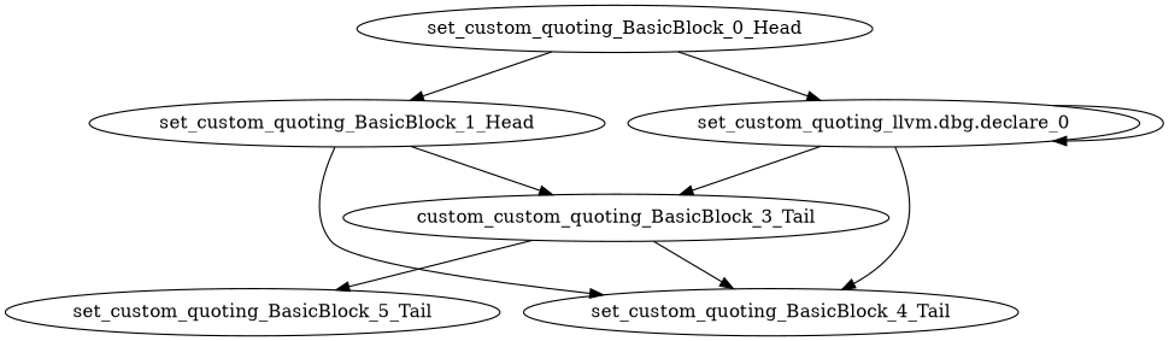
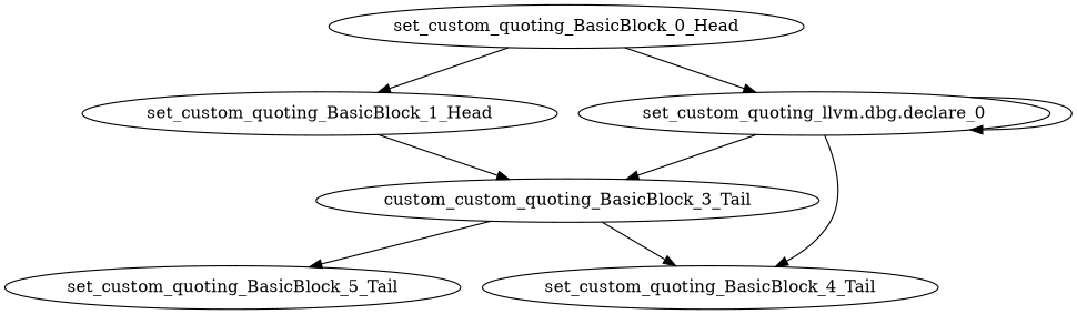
  digraph {
    "set_custom_quoting_llvm.dbg.declare_0"
    set_custom_quoting_BasicBlock_4_Tail
    n3 [label=custom_custom_quoting_BasicBlock_3_Tail]
    set_custom_quoting_BasicBlock_1_Head
    set_custom_quoting_BasicBlock_5_Tail
    set_custom_quoting_BasicBlock_0_Head
    "set_custom_quoting_llvm.dbg.declare_0" -> "set_custom_quoting_llvm.dbg.declare_0"
    "set_custom_quoting_llvm.dbg.declare_0" -> set_custom_quoting_BasicBlock_4_Tail
    "set_custom_quoting_llvm.dbg.declare_0" -> n3
    n3 -> set_custom_quoting_BasicBlock_4_Tail
    n3 -> set_custom_quoting_BasicBlock_5_Tail
-   set_custom_quoting_BasicBlock_1_Head -> set_custom_quoting_BasicBlock_4_Tail
    set_custom_quoting_BasicBlock_1_Head -> n3
    set_custom_quoting_BasicBlock_0_Head -> "set_custom_quoting_llvm.dbg.declare_0"
    set_custom_quoting_BasicBlock_0_Head -> set_custom_quoting_BasicBlock_1_Head
  }
